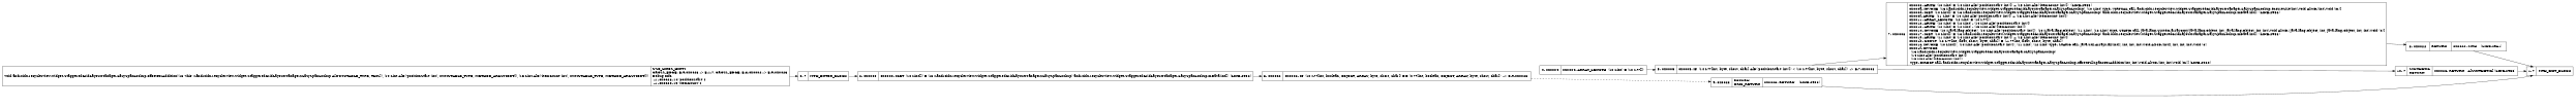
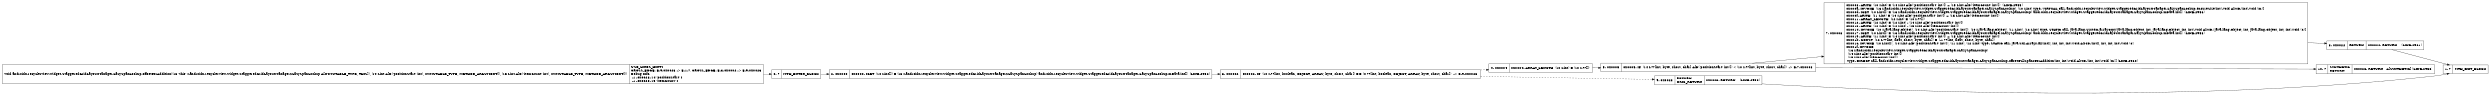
  digraph {
    rankdir=LR
    node [shape=record]
    n1 [label="{0\:\ ?|MTH_ENTER_BLOCK\l}"]
    n2 [label="{2\:\ 0x0000|0x0000: IGET  (r0 I:int[]) = (r3 I:androidx.recyclerview.widget.StaggeredGridLayoutManager$LazySpanLookup) androidx.recyclerview.widget.StaggeredGridLayoutManager.LazySpanLookup.mData int[]  (LINE:2952)\l}"]
    n3 [label="{3\:\ 0x0002|0x0002: IF  (r0 I:??[int, boolean, OBJECT, ARRAY, byte, short, char]) == (0 ??[int, boolean, OBJECT, ARRAY, byte, short, char])  \-\> B:9:0x0023 \l}"]
    n4 [label="{4\:\ 0x0004|0x0004: ARRAY_LENGTH  (r0 I:int) = (r0 I:??[]) \l}"]
    n5 [label="{9\:\ 0x0023|RETURN\lORIG_RETURN\l|0x0023: RETURN    (LINE:2953)\l}"]
    n6 [label="{5\:\ 0x0005|0x0005: IF  (r4 I:??[int, byte, short, char] A[D('positionStart' int)]) \< (r0 I:??[int, byte, short, char])  \-\> B:7:0x0008 \l}"]
    n7 [label="{1\:\ ?|MTH_EXIT_BLOCK\l}"]
    n8 [label="{7\:\ 0x0008|0x0008: ARITH  (r0 I:int) = (r4 I:int A[D('positionStart' int)]) + (r5 I:int A[D('itemCount' int)])  (LINE:2955)\l0x000a: INVOKE  (r3 I:androidx.recyclerview.widget.StaggeredGridLayoutManager$LazySpanLookup), (r0 I:int) type: VIRTUAL call: androidx.recyclerview.widget.StaggeredGridLayoutManager.LazySpanLookup.ensureSize(int):void A[MD:(int):void (m)]\l0x000d: IGET  (r0 I:int[]) = (r3 I:androidx.recyclerview.widget.StaggeredGridLayoutManager$LazySpanLookup) androidx.recyclerview.widget.StaggeredGridLayoutManager.LazySpanLookup.mData int[]  (LINE:2956)\l0x000f: ARITH  (r1 I:int) = (r4 I:int A[D('positionStart' int)]) + (r5 I:int A[D('itemCount' int)]) \l0x0011: ARRAY_LENGTH  (r2 I:int) = (r0 I:??[]) \l0x0012: ARITH  (r2 I:int) = (r2 I:int) \- (r4 I:int A[D('positionStart' int)]) \l0x0013: ARITH  (r2 I:int) = (r2 I:int) \- (r5 I:int A[D('itemCount' int)]) \l0x0014: INVOKE  (r0 I:java.lang.Object), (r4 I:int A[D('positionStart' int)]), (r0 I:java.lang.Object), (r1 I:int), (r2 I:int) type: STATIC call: java.lang.System.arraycopy(java.lang.Object, int, java.lang.Object, int, int):void A[MD:(java.lang.Object, int, java.lang.Object, int, int):void (c)]\l0x0017: IGET  (r0 I:int[]) = (r3 I:androidx.recyclerview.widget.StaggeredGridLayoutManager$LazySpanLookup) androidx.recyclerview.widget.StaggeredGridLayoutManager.LazySpanLookup.mData int[]  (LINE:2958)\l0x0019: ARITH  (r1 I:int) = (r4 I:int A[D('positionStart' int)]) + (r5 I:int A[D('itemCount' int)]) \l0x001b: CONST  (r2 I:??[int, float, short, byte, char]) = (\-1 ??[int, float, short, byte, char]) \l0x001c: INVOKE  (r0 I:int[]), (r4 I:int A[D('positionStart' int)]), (r1 I:int), (r2 I:int) type: STATIC call: java.util.Arrays.fill(int[], int, int, int):void A[MD:(int[], int, int, int):void (c)]\l0x001f: INVOKE  \l  (r3 I:androidx.recyclerview.widget.StaggeredGridLayoutManager$LazySpanLookup)\l  (r4 I:int A[D('positionStart' int)])\l  (r5 I:int A[D('itemCount' int)])\l type: DIRECT call: androidx.recyclerview.widget.StaggeredGridLayoutManager.LazySpanLookup.offsetFullSpansForAddition(int, int):void A[MD:(int, int):void (m)] (LINE:2960)\l}"]
    n9 [label="{10\:\ ?|SYNTHETIC\lRETURN\l|0x0023: RETURN   A[SYNTHETIC] (LINE:2953)\l}"]
-   n10 [label="{8\:\ 0x0022|RETURN\l|0x0022: MTH    (LINE:2961)\l}"]
+   n10 [label="{8\:\ 0x0022|RETURN\l|0x0022: RETURN    (LINE:2961)\l}"]
    n11 [label="{void androidx.recyclerview.widget.StaggeredGridLayoutManager.LazySpanLookup.offsetForAddition((r3 'this' I:androidx.recyclerview.widget.StaggeredGridLayoutManager$LazySpanLookup A[IMMUTABLE_TYPE, THIS]), (r4 I:int A[D('positionStart' int), IMMUTABLE_TYPE, METHOD_ARGUMENT]), (r5 I:int A[D('itemCount' int), IMMUTABLE_TYPE, METHOD_ARGUMENT]))  | USE_LINES_HINTS\lCROSS_EDGE: B:9:0x0023 \-\> B:1:?, CROSS_EDGE: B:3:0x0002 \-\> B:9:0x0023\lDebug Info:\l  \-1 \-0x0023: r4 'positionStart' I\l  \-1 \-0x0023: r5 'itemCount' I\l}"]
    n1 -> n2
    n2 -> n3
+   n3 -> n4 [style=dashed]
    n3 -> n5 [style=dashed]
    n4 -> n6
    n5 -> n7
    n6 -> n8
    n6 -> n9 [style=solid]
    n8 -> n10
-   n9 -> n7
    n10 -> n7
    n11 -> n1
  }
